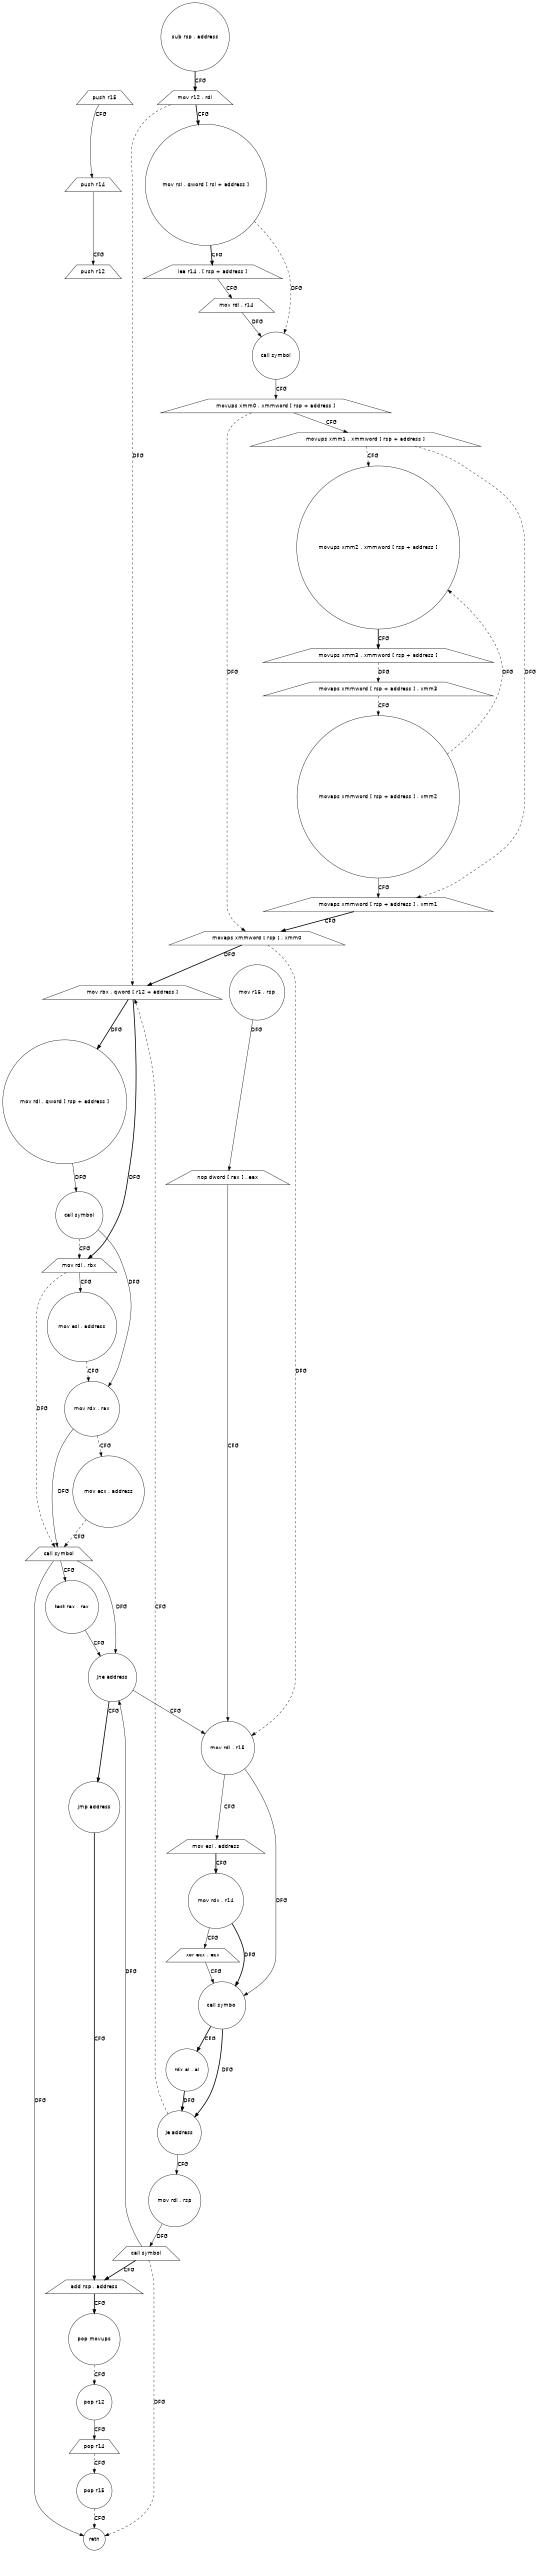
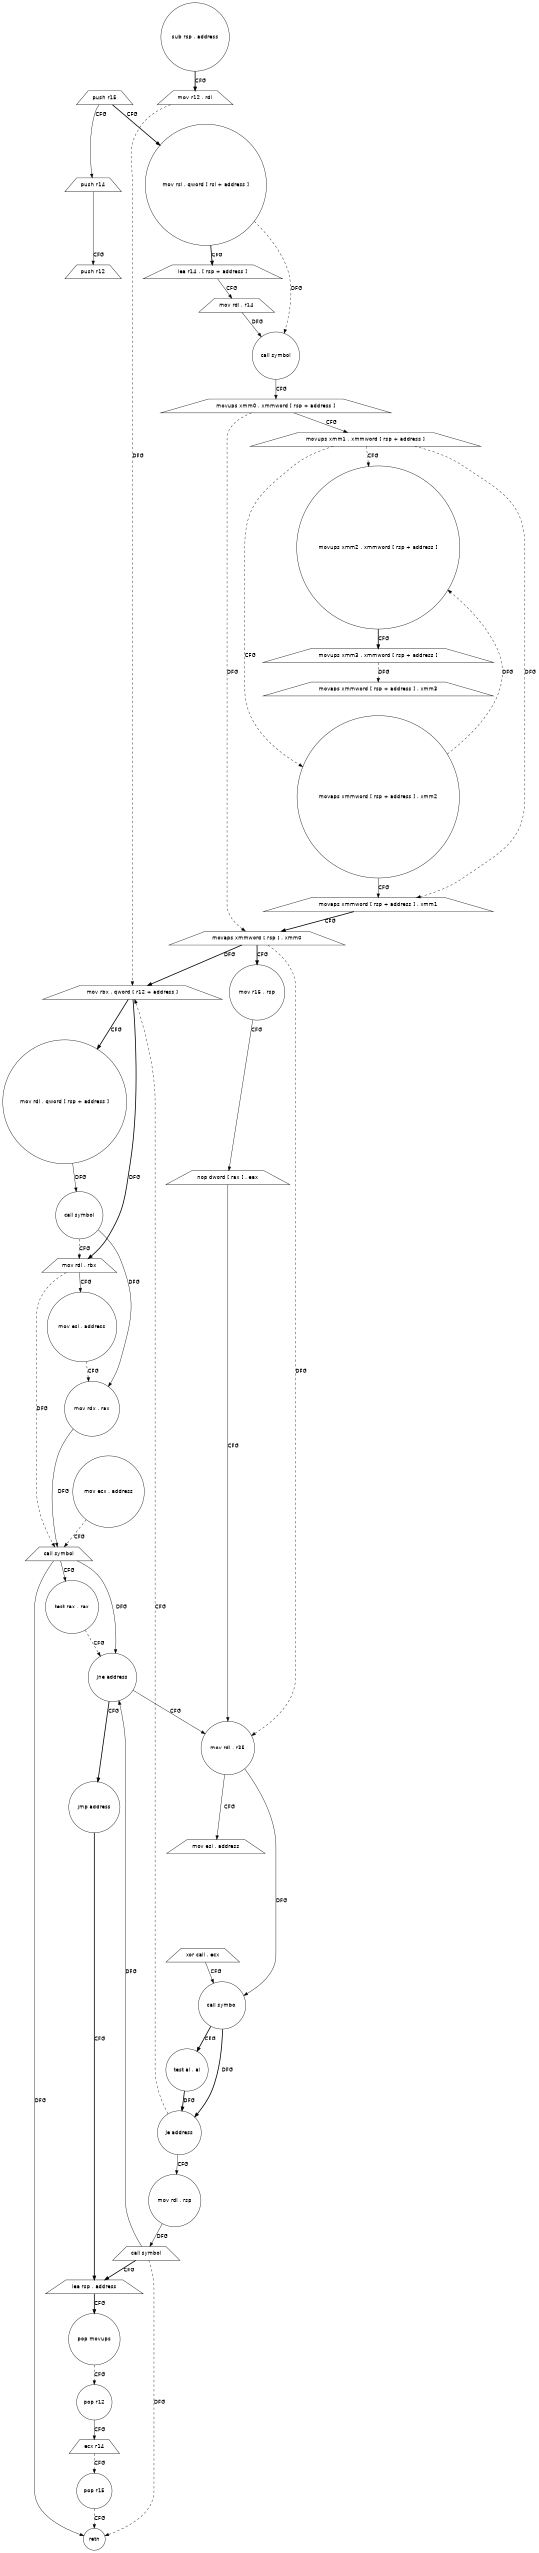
  digraph {
    fontname="DejaVu Sans"
    node [fontname="DejaVu Sans" shape=circle]
    edge [fontname="DejaVu Sans" style=solid]
    n1 [label="push r15" shape=trapezium]
    n2 [label="push r14" shape=trapezium]
    n3 [label="push r12" shape=trapezium]
    n4 [label="sub rsp , address"]
    n5 [label="mov r12 , rdi" shape=trapezium]
    n6 [label="mov rsi , qword [ rsi + address ]"]
    n7 [label="mov rbx , qword [ r12 + address ]" shape=trapezium]
    n8 [label="lea r14 , [ rsp + address ]" shape=trapezium]
    n9 [label="call symbol"]
    n10 [label="mov rdi , qword [ rsp + address ]"]
    n11 [label="mov rdi , rbx" shape=trapezium]
    n12 [label="mov rdi , r14" shape=trapezium]
    n13 [label="movups xmm0 , xmmword [ rsp + address ]" shape=trapezium]
    n14 [label="movups xmm1 , xmmword [ rsp + address ]" shape=trapezium]
    n15 [label="movaps xmmword [ rsp ] , xmm0" shape=trapezium]
    n16 [label="movups xmm2 , xmmword [ rsp + address ]"]
    n17 [label="movaps xmmword [ rsp + address ] , xmm1" shape=trapezium]
    n18 [label="mov r15 , rsp"]
-   n19 [label="mov rdi , r15"]
+   n19 [label="mov rdi , r35"]
    n20 [label="movups xmm3 , xmmword [ rsp + address ]" shape=trapezium]
    n21 [label="movaps xmmword [ rsp + address ] , xmm3" shape=trapezium]
    n22 [label="movaps xmmword [ rsp + address ] , xmm2"]
    n23 [label="nop dword [ rax ] , eax" shape=trapezium]
    n24 [label="mov esi , address" shape=trapezium]
    n25 [label="call symbol"]
    n26 [label="mov rdi , rsp"]
    n27 [label="call symbol" shape=trapezium]
-   n28 [label="mov rdx , r14"]
-   n29 [label="rdx al , al"]
+   n29 [label="test al , al"]
    n30 [label="je address"]
-   n31 [label="add rsp , address" shape=trapezium]
+   n31 [label="lea rsp , address" shape=trapezium]
    n32 [label="jne address"]
    n33 [label=retn]
    n34 [label="pop movups"]
    n35 [label="jmp address"]
    n36 [label="pop r12"]
    n37 [label="call symbol"]
    n38 [label="mov esi , address"]
    n39 [label="call symbol" shape=trapezium]
    n40 [label="mov rdx , rax"]
    n41 [label="mov ecx , address"]
    n42 [label="test rax , rax"]
-   n43 [label="xor ecx , ecx" shape=trapezium]
-   n44 [label="pop r14" shape=trapezium]
+   n43 [label="xor call , ecx" shape=trapezium]
+   n44 [label="ecx r14" shape=trapezium]
    n45 [label="pop r15"]
    n1 -> n2 [label=CFG]
    n2 -> n3 [label=CFG]
    n4 -> n5 [label=CFG style=bold]
-   n5 -> n6 [label=CFG style=bold]
+   n1 -> n6 [label=CFG style=bold]
    n5 -> n7 [label=DFG style=dashed]
    n6 -> n8 [label=CFG style=bold]
    n6 -> n9 [label=DFG style=dashed]
-   n7 -> n10 [label=DFG style=bold]
+   n7 -> n10 [label=CFG style=bold]
    n7 -> n11 [label=DFG style=bold]
    n8 -> n12 [label=CFG]
    n9 -> n13 [label=CFG]
    n10 -> n37 [label=DFG]
    n11 -> n38 [label=CFG]
    n11 -> n39 [label=DFG style=dashed]
    n12 -> n9 [label=DFG]
    n13 -> n14 [label=CFG]
    n13 -> n15 [label=DFG style=dashed]
    n14 -> n16 [label=CFG style=dashed]
    n14 -> n17 [label=DFG style=dashed]
    n15 -> n7 [label=DFG style=bold]
+   n15 -> n18 [label=CFG style=bold]
    n15 -> n19 [label=DFG style=dashed]
    n16 -> n20 [label=CFG style=bold]
    n17 -> n15 [label=CFG style=bold]
-   n18 -> n23 [label=DFG]
+   n18 -> n23 [label=CFG]
    n19 -> n24 [label=CFG]
    n19 -> n25 [label=DFG]
    n20 -> n21 [label=DFG style=dashed]
-   n21 -> n22 [label=CFG style=dashed]
+   n14 -> n22 [label=CFG style=dashed]
    n22 -> n16 [label=DFG style=dashed]
    n22 -> n17 [label=CFG]
    n23 -> n19 [label=CFG]
-   n24 -> n28 [label=CFG style=bold]
    n25 -> n29 [label=CFG style=bold]
    n25 -> n30 [label=DFG style=bold]
    n26 -> n27 [label=DFG]
    n27 -> n31 [label=CFG style=bold]
    n27 -> n32 [label=DFG]
    n27 -> n33 [label=DFG style=dashed]
-   n28 -> n25 [label=DFG style=bold]
-   n28 -> n43 [label=CFG]
    n29 -> n30 [label=DFG style=bold]
    n30 -> n7 [label=CFG style=dashed]
    n30 -> n26 [label=CFG]
    n31 -> n34 [label=CFG style=bold]
    n32 -> n19 [label=CFG]
    n32 -> n35 [label=CFG style=bold]
    n34 -> n36 [label=CFG style=dashed]
    n35 -> n31 [label=CFG style=bold]
    n36 -> n44 [label=CFG]
    n37 -> n11 [label=CFG style=dashed]
    n37 -> n40 [label=DFG]
    n38 -> n40 [label=CFG style=dashed]
    n39 -> n32 [label=DFG]
    n39 -> n33 [label=DFG]
    n39 -> n42 [label=CFG]
    n40 -> n39 [label=DFG]
-   n40 -> n41 [label=CFG style=dashed]
    n41 -> n39 [label=CFG style=dashed]
-   n42 -> n32 [label=CFG]
+   n42 -> n32 [label=CFG style=dashed]
    n43 -> n25 [label=CFG]
    n44 -> n45 [label=CFG style=dashed]
    n45 -> n33 [label=CFG style=dashed]
  }
